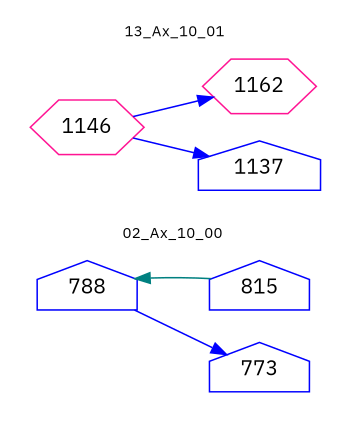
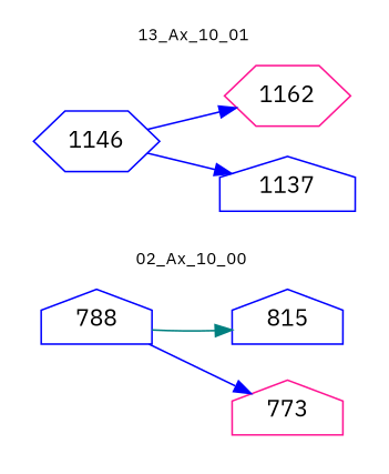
  digraph {
    fontname="IBM Plex Sans"
    rankdir=LR
    node [color=blue fontname="IBM Plex Sans" shape=house]
    edge [color=blue fontname="IBM Plex Sans"]
    n1 [label=788]
-   n2 [label=773]
+   n2 [color=deeppink label=773]
    n3 [label=815]
-   n4 [color=deeppink label=1146 shape=hexagon]
+   n4 [label=1146 shape=hexagon]
    n5 [label=1137]
    n6 [color=deeppink label=1162 shape=hexagon]
    subgraph cluster_1 {
      color=white
      fontsize=10
      label="02_Ax_10_00"
      n1
      n2
      n3
    }
    subgraph cluster_2 {
      color=white
      fontsize=10
      label="13_Ax_10_01"
      n4
      n5
      n6
    }
    n1 -> n2
-   n3 -> n1 [color=teal]
+   n1 -> n3 [color=teal]
    n4 -> n5
    n4 -> n6
  }
